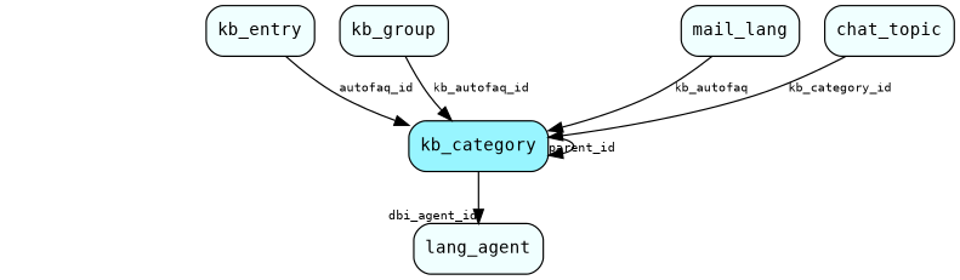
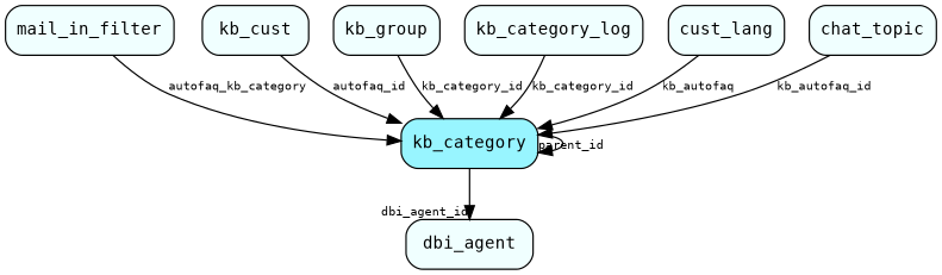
  digraph {
    fontname="DejaVu Sans Mono"
    node [fillcolor=azure1 fontname="DejaVu Sans Mono" fontsize=12 shape=box style="rounded, filled"]
    edge [fontname="DejaVu Sans Mono" fontsize=9]
    kb_category [fillcolor=cadetblue1]
-   dbi_agent [label=lang_agent]
-   kb_entry
+   dbi_agent
+   mail_in_filter
+   kb_entry [label=kb_cust]
    kb_group
-   cust_lang [label=mail_lang]
+   kb_category_log
+   cust_lang
    chat_topic
    kb_category -> kb_category [headlabel=parent_id]
    kb_category -> dbi_agent [headlabel=dbi_agent_id]
+   mail_in_filter -> kb_category [label=autofaq_kb_category]
    kb_entry -> kb_category [label=autofaq_id]
-   kb_group -> kb_category [label=kb_autofaq_id]
+   kb_group -> kb_category [label=kb_category_id]
+   kb_category_log -> kb_category [label=kb_category_id]
    cust_lang -> kb_category [label=kb_autofaq]
-   chat_topic -> kb_category [label=kb_category_id]
+   chat_topic -> kb_category [label=kb_autofaq_id]
  }
